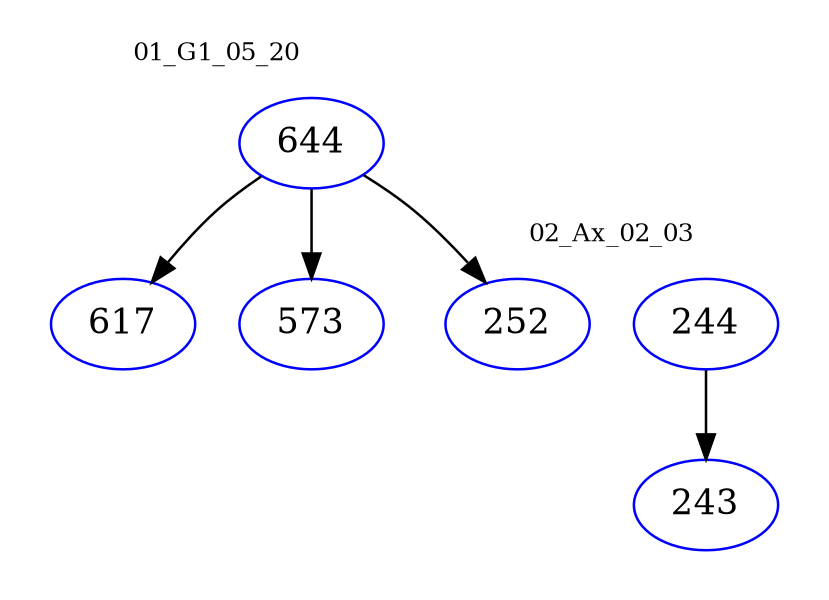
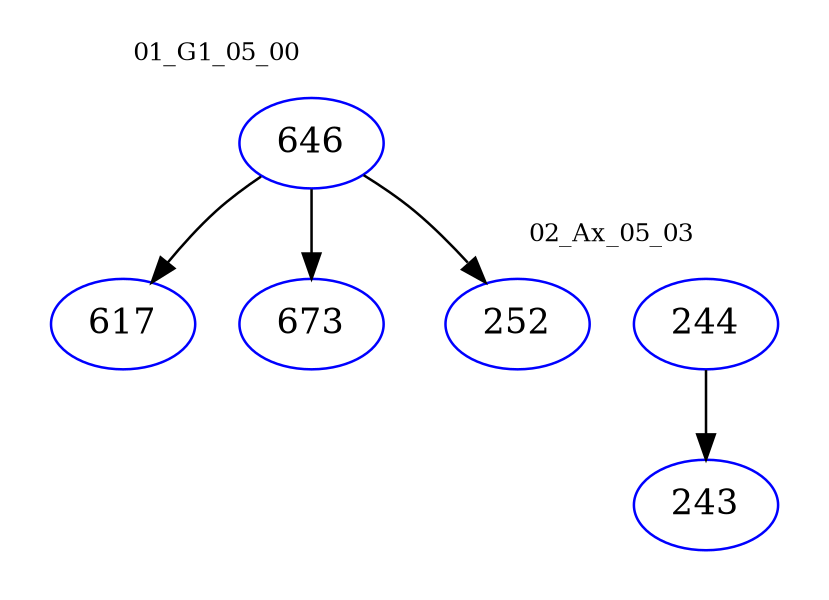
  digraph {
    node [color=blue]
    edge [color=black]
    n1 [label=244]
    n2 [label=243]
    n3 [label=252]
-   n4 [label=644]
+   n4 [label=646]
    n5 [label=617]
-   n6 [label=573]
+   n6 [label=673]
    subgraph cluster_1 {
      color=white
      fontsize=10
-     label="02_Ax_02_03"
+     label="02_Ax_05_03"
      n1
      n2
      n3
    }
    subgraph cluster_2 {
      color=white
      fontsize=10
-     label="01_G1_05_20"
+     label="01_G1_05_00"
      n4
      n5
      n6
    }
    n1 -> n2
    n4 -> n3
    n4 -> n5
    n4 -> n6
  }
